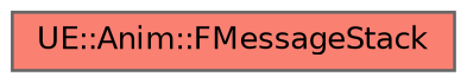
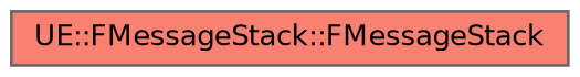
  digraph {
    rankdir=LR
-   n1 [color=grey40 fillcolor=salmon fontname=Helvetica fontsize=10 height=0.2 label="UE::Anim::FMessageStack" shape=box style=filled width=0.4]
+   n1 [color=grey40 fillcolor=salmon fontname=Helvetica fontsize=10 height=0.2 label="UE::FMessageStack::FMessageStack" shape=box style=filled width=0.4]
  }
